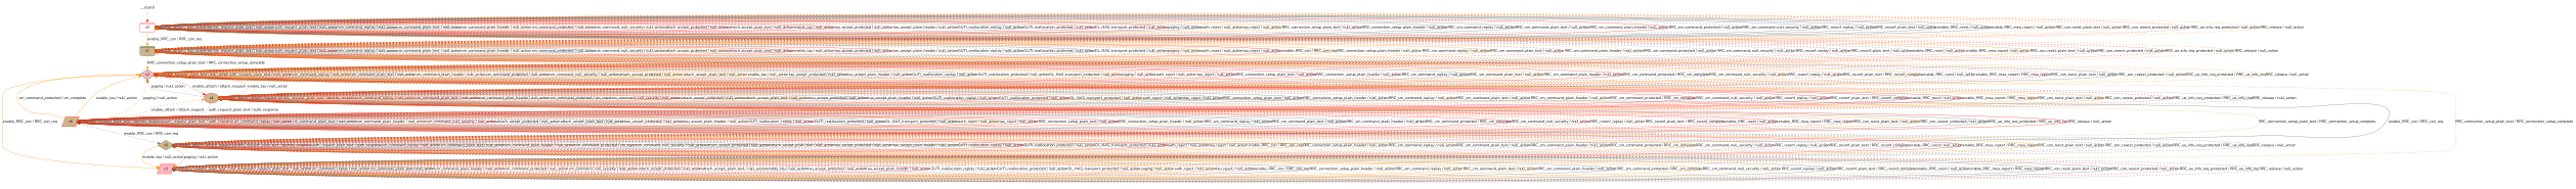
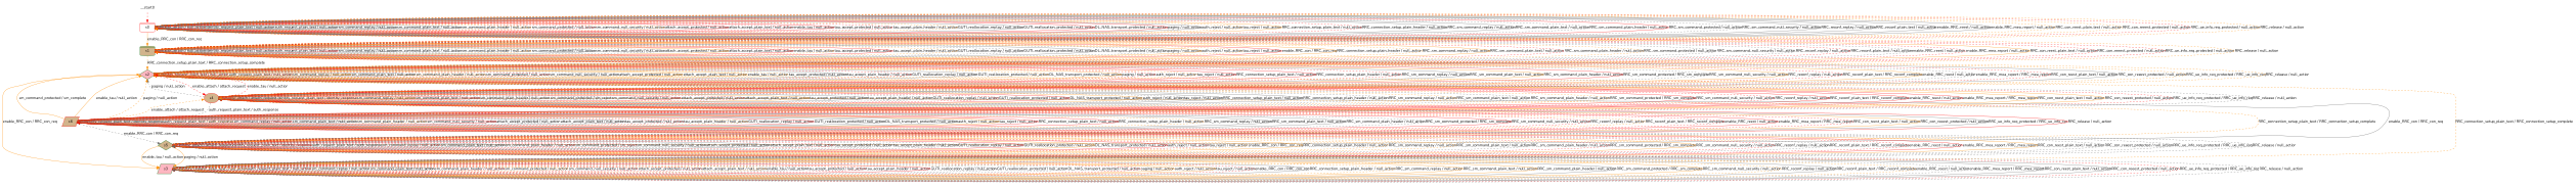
  digraph {
    fontname=Nunito
    node [color=red fillcolor=tan fontname=Nunito shape=cylinder style=filled]
    edge [color=gray40 fontname=Nunito style=dashed]
    __start0 [fillcolor=white shape=none]
    n2 [fillcolor=white label=s0]
    n3 [color=darkgreen label=s1]
    n4 [color=darkgreen fillcolor=lightpink label=s2 shape=diamond]
-   n5 [fillcolor=lightpink label=s3 shape=parallelogram]
+   n5 [color=darkgreen fillcolor=lightpink label=s3 shape=parallelogram]
    n6 [label=s4 shape=ellipse]
    n7 [color=darkgreen label=s5 shape=diamond]
    n8 [label=s6 shape=parallelogram]
    __start0 -> n2 [color=red]
    n2 -> n2 [color=red label="enable_attach / null_action" style=solid]
    n2 -> n2 [color=red label="identity_request_plain_text / null_action"]
    n2 -> n2 [label="auth_request_plain_text / null_action" style=solid]
    n2 -> n2 [label="sm_command_replay / null_action" style=solid]
    n2 -> n2 [label="sm_command_plain_text / null_action" style=solid]
    n2 -> n2 [label="sm_command_plain_header / null_action" style=solid]
    n2 -> n2 [color=darkorange label="sm_command_protected / null_action"]
    n2 -> n2 [color=red label="sm_command_null_security / null_action"]
    n2 -> n2 [color=darkorange label="attach_accept_protected / null_action"]
    n2 -> n2 [color=red label="attach_accept_plain_text / null_action" style=solid]
    n2 -> n2 [color=red label="enable_tau / null_action"]
    n2 -> n2 [color=red label="tau_accept_protected / null_action" style=solid]
    n2 -> n2 [color=red label="tau_accept_plain_header / null_action"]
    n2 -> n2 [color=darkorange label="GUTI_reallocation_replay / null_action"]
    n2 -> n2 [label="GUTI_reallocation_protected / null_action" style=solid]
    n2 -> n2 [color=red label="DL_NAS_transport_protected / null_action" style=solid]
    n2 -> n2 [color=red label="paging / null_action" style=solid]
    n2 -> n2 [label="auth_reject / null_action" style=solid]
    n2 -> n2 [color=darkorange label="tau_reject / null_action"]
    n2 -> n2 [color=darkorange label="RRC_connection_setup_plain_text / null_action" style=solid]
    n2 -> n2 [color=red label="RRC_connection_setup_plain_header / null_action"]
    n2 -> n2 [label="RRC_sm_command_replay / null_action" style=solid]
    n2 -> n2 [label="RRC_sm_command_plain_text / null_action" style=solid]
    n2 -> n2 [label="RRC_sm_command_plain_header / null_action"]
    n2 -> n2 [color=red label="RRC_sm_command_protected / null_action" style=solid]
    n2 -> n2 [label="RRC_sm_command_null_security / null_action"]
    n2 -> n2 [label="RRC_reconf_replay / null_action" style=solid]
    n2 -> n2 [label="RRC_reconf_plain_text / null_action" style=solid]
    n2 -> n2 [label="enable_RRC_reest / null_action" style=solid]
    n2 -> n2 [label="enable_RRC_mea_report / null_action" style=solid]
    n2 -> n2 [color=darkorange label="RRC_con_reest_plain_text / null_action"]
    n2 -> n2 [color=darkorange label="RRC_con_reeest_protected / null_action"]
    n2 -> n2 [color=red label="RRC_ue_info_req_protected / null_action"]
    n2 -> n2 [color=darkorange label="RRC_release / null_action"]
    n2 -> n3 [color=darkorange label="enable_RRC_con / RRC_con_req" style=solid]
    n3 -> n3 [label="enable_attach / null_action"]
    n3 -> n3 [label="identity_request_plain_text / null_action"]
    n3 -> n3 [label="auth_request_plain_text / null_action"]
    n3 -> n3 [color=red label="sm_command_replay / null_action" style=solid]
    n3 -> n3 [label="sm_command_plain_text / null_action" style=solid]
    n3 -> n3 [label="sm_command_plain_header / null_action"]
    n3 -> n3 [color=darkorange label="sm_command_protected / null_action"]
    n3 -> n3 [label="sm_command_null_security / null_action" style=solid]
    n3 -> n3 [label="attach_accept_protected / null_action"]
    n3 -> n3 [color=darkorange label="attach_accept_plain_text / null_action" style=solid]
    n3 -> n3 [color=red label="enable_tau / null_action" style=solid]
    n3 -> n3 [color=darkorange label="tau_accept_protected / null_action"]
    n3 -> n3 [color=red label="tau_accept_plain_header / null_action" style=solid]
    n3 -> n3 [color=darkorange label="GUTI_reallocation_replay / null_action"]
    n3 -> n3 [label="GUTI_reallocation_protected / null_action"]
    n3 -> n3 [label="DL_NAS_transport_protected / null_action" style=solid]
    n3 -> n3 [label="paging / null_action"]
    n3 -> n3 [color=darkorange label="auth_reject / null_action" style=solid]
    n3 -> n3 [color=darkorange label="tau_reject / null_action"]
    n3 -> n3 [color=red label="enable_RRC_con / RRC_con_req" style=solid]
    n3 -> n3 [color=darkorange label="RRC_connection_setup_plain_header / null_action" style=solid]
    n3 -> n3 [color=darkorange label="RRC_sm_command_replay / null_action"]
    n3 -> n3 [color=darkorange label="RRC_sm_command_plain_text / null_action" style=solid]
    n3 -> n3 [color=red label="RRC_sm_command_plain_header / null_action"]
    n3 -> n3 [color=darkorange label="RRC_sm_command_protected / null_action"]
    n3 -> n3 [label="RRC_sm_command_null_security / null_action"]
    n3 -> n3 [label="RRC_reconf_replay / null_action"]
    n3 -> n3 [color=red label="RRC_reconf_plain_text / null_action"]
    n3 -> n3 [label="enable_RRC_reest / null_action"]
    n3 -> n3 [color=red label="enable_RRC_mea_report / null_action"]
    n3 -> n3 [color=darkorange label="RRC_con_reest_plain_text / null_action" style=solid]
    n3 -> n3 [color=red label="RRC_con_reeest_protected / null_action"]
    n3 -> n3 [color=red label="RRC_ue_info_req_protected / null_action"]
    n3 -> n3 [color=darkorange label="RRC_release / null_action"]
    n3 -> n4 [color=darkorange label="RRC_connection_setup_plain_text / RRC_connection_setup_complete"]
    n4 -> n4 [label="identity_request_plain_text / null_action"]
    n4 -> n4 [color=red label="auth_request_plain_text / null_action"]
    n4 -> n4 [color=red label="sm_command_replay / null_action"]
    n4 -> n4 [color=darkorange label="sm_command_plain_text / null_action" style=solid]
    n4 -> n4 [label="sm_command_plain_header / null_action" style=solid]
    n4 -> n4 [color=darkorange label="sm_command_protected / null_action"]
    n4 -> n4 [color=red label="sm_command_null_security / null_action"]
    n4 -> n4 [label="attach_accept_protected / null_action"]
    n4 -> n4 [color=darkorange label="attach_accept_plain_text / null_action" style=solid]
    n4 -> n4 [color=darkorange label="enable_tau / null_action" style=solid]
    n4 -> n4 [color=darkorange label="tau_accept_protected / null_action"]
    n4 -> n4 [label="tau_accept_plain_header / null_action" style=solid]
    n4 -> n4 [color=red label="GUTI_reallocation_replay / null_action"]
    n4 -> n4 [label="GUTI_reallocation_protected / null_action" style=solid]
    n4 -> n4 [color=darkorange label="DL_NAS_transport_protected / null_action"]
    n4 -> n4 [color=darkorange label="paging / null_action" style=solid]
    n4 -> n4 [color=red label="auth_reject / null_action"]
    n4 -> n4 [color=darkorange label="tau_reject / null_action"]
    n4 -> n4 [color=red label="RRC_connection_setup_plain_text / null_action" style=solid]
    n4 -> n4 [color=red label="RRC_connection_setup_plain_header / null_action" style=solid]
    n4 -> n4 [color=red label="RRC_sm_command_replay / null_action"]
    n4 -> n4 [label="RRC_sm_command_plain_text / null_action" style=solid]
    n4 -> n4 [color=darkorange label="RRC_sm_command_plain_header / null_action" style=solid]
    n4 -> n4 [color=red label="RRC_sm_command_protected / RRC_sm_complete" style=solid]
    n4 -> n4 [label="RRC_sm_command_null_security / null_action"]
    n4 -> n4 [color=darkorange label="RRC_reconf_replay / null_action" style=solid]
    n4 -> n4 [color=red label="RRC_reconf_plain_text / RRC_reconf_complete"]
    n4 -> n4 [color=darkorange label="enable_RRC_reest / null_action" style=solid]
    n4 -> n4 [label="enable_RRC_mea_report / RRC_mea_report"]
    n4 -> n4 [color=red label="RRC_con_reest_plain_text / null_action"]
    n4 -> n4 [label="RRC_con_reeest_protected / null_action" style=solid]
    n4 -> n4 [color=darkorange label="RRC_ue_info_req_protected / RRC_ue_info_req"]
    n4 -> n4 [color=darkorange label="RRC_release / null_action"]
    n4 -> n5 [color=darkorange label="enable_RRC_con / RRC_con_req" style=solid]
    n4 -> n6 [color=red label="enable_attach / attach_request"]
    n5 -> n4 [color=darkorange label="RRC_connection_setup_plain_text / RRC_connection_setup_complete"]
    n5 -> n5 [label="identity_request_plain_text / null_action" style=solid]
    n5 -> n5 [color=darkorange label="auth_request_plain_text / null_action"]
    n5 -> n5 [color=red label="sm_command_replay / null_action"]
    n5 -> n5 [label="sm_command_plain_text / null_action"]
    n5 -> n5 [label="sm_command_plain_header / null_action" style=solid]
    n5 -> n5 [color=red label="sm_command_protected / null_action"]
    n5 -> n5 [color=darkorange label="sm_command_null_security / null_action"]
    n5 -> n5 [color=red label="attach_accept_protected / null_action"]
    n5 -> n5 [color=red label="attach_accept_plain_text / null_action"]
    n5 -> n5 [color=darkorange label="enable_tau / null_action"]
    n5 -> n5 [label="tau_accept_protected / null_action"]
    n5 -> n5 [color=red label="tau_accept_plain_header / null_action"]
    n5 -> n5 [color=red label="GUTI_reallocation_replay / null_action" style=solid]
    n5 -> n5 [label="GUTI_reallocation_protected / null_action"]
    n5 -> n5 [label="DL_NAS_transport_protected / null_action"]
    n5 -> n5 [color=red label="paging / null_action"]
    n5 -> n5 [color=darkorange label="auth_reject / null_action" style=solid]
    n5 -> n5 [color=darkorange label="tau_reject / null_action" style=solid]
    n5 -> n5 [color=red label="enable_RRC_con / RRC_con_req"]
    n5 -> n5 [label="RRC_connection_setup_plain_header / null_action" style=solid]
    n5 -> n5 [color=darkorange label="RRC_sm_command_replay / null_action"]
    n5 -> n5 [color=darkorange label="RRC_sm_command_plain_text / null_action" style=solid]
    n5 -> n5 [color=darkorange label="RRC_sm_command_plain_header / null_action" style=solid]
    n5 -> n5 [label="RRC_sm_command_protected / RRC_sm_complete" style=solid]
    n5 -> n5 [color=darkorange label="RRC_sm_command_null_security / null_action" style=solid]
    n5 -> n5 [color=darkorange label="RRC_reconf_replay / null_action"]
    n5 -> n5 [label="RRC_reconf_plain_text / RRC_reconf_complete" style=solid]
    n5 -> n5 [color=darkorange label="enable_RRC_reest / null_action"]
    n5 -> n5 [label="enable_RRC_mea_report / RRC_mea_report"]
    n5 -> n5 [label="RRC_con_reest_plain_text / null_action" style=solid]
    n5 -> n5 [label="RRC_con_reeest_protected / null_action" style=solid]
    n5 -> n5 [color=red label="RRC_ue_info_req_protected / RRC_ue_info_req"]
    n5 -> n5 [label="RRC_release / null_action"]
    n6 -> n4 [color=red label="enable_tau / null_action"]
    n6 -> n4 [label="paging / null_action"]
    n6 -> n6 [color=darkorange label="enable_attach / attach_request" style=solid]
    n6 -> n6 [label="identity_request_plain_text / identity_response" style=solid]
    n6 -> n6 [color=red label="sm_command_replay / null_action"]
    n6 -> n6 [color=darkorange label="sm_command_plain_text / null_action" style=solid]
    n6 -> n6 [color=red label="sm_command_plain_header / null_action" style=solid]
    n6 -> n6 [label="sm_command_protected / sm_reject"]
    n6 -> n6 [label="sm_command_null_security / null_action"]
    n6 -> n6 [color=red label="attach_accept_protected / null_action" style=solid]
    n6 -> n6 [color=red label="attach_accept_plain_text / null_action"]
    n6 -> n6 [color=darkorange label="tau_accept_protected / null_action" style=solid]
    n6 -> n6 [label="tau_accept_plain_header / null_action" style=solid]
    n6 -> n6 [label="GUTI_reallocation_replay / null_action"]
    n6 -> n6 [color=red label="GUTI_reallocation_protected / null_action"]
    n6 -> n6 [color=red label="DL_NAS_transport_protected / null_action" style=solid]
    n6 -> n6 [color=darkorange label="auth_reject / null_action" style=solid]
    n6 -> n6 [label="tau_reject / null_action"]
    n6 -> n6 [label="RRC_connection_setup_plain_text / null_action" style=solid]
    n6 -> n6 [label="RRC_connection_setup_plain_header / null_action" style=solid]
    n6 -> n6 [label="RRC_sm_command_replay / null_action"]
    n6 -> n6 [color=darkorange label="RRC_sm_command_plain_text / null_action"]
    n6 -> n6 [label="RRC_sm_command_plain_header / null_action"]
    n6 -> n6 [color=darkorange label="RRC_sm_command_protected / RRC_sm_complete"]
    n6 -> n6 [color=red label="RRC_sm_command_null_security / null_action" style=solid]
    n6 -> n6 [color=red label="RRC_reconf_replay / null_action"]
    n6 -> n6 [color=red label="RRC_reconf_plain_text / RRC_reconf_complete" style=solid]
    n6 -> n6 [color=red label="enable_RRC_reest / null_action" style=solid]
    n6 -> n6 [color=red label="enable_RRC_mea_report / RRC_mea_report" style=solid]
    n6 -> n6 [color=darkorange label="RRC_con_reest_plain_text / null_action" style=solid]
    n6 -> n6 [color=darkorange label="RRC_con_reeest_protected / null_action" style=solid]
    n6 -> n6 [color=red label="RRC_ue_info_req_protected / RRC_ue_info_req"]
    n6 -> n6 [label="RRC_release / null_action"]
    n6 -> n7 [label="enable_RRC_con / RRC_con_req" style=solid]
    n6 -> n8 [label="auth_request_plain_text / auth_response"]
    n7 -> n5 [color=darkorange label="enable_tau / null_action" style=solid]
    n7 -> n5 [color=darkorange label="paging / null_action" style=solid]
    n7 -> n6 [color=darkorange label="RRC_connection_setup_plain_text / RRC_connection_setup_complete"]
    n7 -> n7 [color=red label="enable_attach / attach_request"]
    n7 -> n7 [label="identity_request_plain_text / identity_response"]
    n7 -> n7 [color=red label="auth_request_plain_text / auth_response" style=solid]
    n7 -> n7 [label="sm_command_replay / null_action"]
    n7 -> n7 [color=red label="sm_command_plain_text / null_action"]
    n7 -> n7 [label="sm_command_plain_header / null_action" style=solid]
    n7 -> n7 [color=red label="sm_command_protected / sm_reject"]
    n7 -> n7 [color=red label="sm_command_null_security / null_action"]
    n7 -> n7 [label="attach_accept_protected / null_action"]
    n7 -> n7 [label="attach_accept_plain_text / null_action" style=solid]
    n7 -> n7 [color=red label="tau_accept_protected / null_action"]
    n7 -> n7 [label="tau_accept_plain_header / null_action"]
    n7 -> n7 [label="GUTI_reallocation_replay / null_action"]
    n7 -> n7 [color=red label="GUTI_reallocation_protected / null_action" style=solid]
    n7 -> n7 [color=darkorange label="DL_NAS_transport_protected / null_action" style=solid]
    n7 -> n7 [color=red label="auth_reject / null_action" style=solid]
    n7 -> n7 [color=red label="tau_reject / null_action"]
    n7 -> n7 [color=darkorange label="enable_RRC_con / RRC_con_req"]
    n7 -> n7 [color=darkorange label="RRC_connection_setup_plain_header / null_action" style=solid]
    n7 -> n7 [color=darkorange label="RRC_sm_command_replay / null_action"]
    n7 -> n7 [color=darkorange label="RRC_sm_command_plain_text / null_action"]
    n7 -> n7 [label="RRC_sm_command_plain_header / null_action"]
    n7 -> n7 [color=red label="RRC_sm_command_protected / RRC_sm_complete"]
    n7 -> n7 [color=darkorange label="RRC_sm_command_null_security / null_action" style=solid]
    n7 -> n7 [color=red label="RRC_reconf_replay / null_action"]
    n7 -> n7 [label="RRC_reconf_plain_text / RRC_reconf_complete"]
    n7 -> n7 [color=red label="enable_RRC_reest / null_action"]
    n7 -> n7 [color=red label="enable_RRC_mea_report / RRC_mea_report" style=solid]
    n7 -> n7 [color=darkorange label="RRC_con_reest_plain_text / null_action" style=solid]
    n7 -> n7 [label="RRC_con_reeest_protected / null_action"]
    n7 -> n7 [label="RRC_ue_info_req_protected / RRC_ue_info_req"]
    n7 -> n7 [label="RRC_release / null_action"]
    n8 -> n4 [color=darkorange label="sm_command_protected / sm_complete" style=solid]
    n8 -> n4 [color=darkorange label="enable_tau / null_action" style=solid]
    n8 -> n4 [color=darkorange label="paging / null_action"]
    n8 -> n6 [color=darkorange label="enable_attach / attach_request"]
    n8 -> n7 [label="enable_RRC_con / RRC_con_req"]
    n8 -> n8 [label="identity_request_plain_text / identity_response" style=solid]
    n8 -> n8 [label="auth_request_plain_text / auth_response" style=solid]
    n8 -> n8 [color=darkorange label="sm_command_replay / null_action"]
    n8 -> n8 [color=red label="sm_command_plain_text / null_action" style=solid]
    n8 -> n8 [label="sm_command_plain_header / null_action" style=solid]
    n8 -> n8 [color=darkorange label="sm_command_null_security / null_action"]
    n8 -> n8 [color=red label="attach_accept_protected / null_action" style=solid]
    n8 -> n8 [label="attach_accept_plain_text / null_action"]
    n8 -> n8 [label="tau_accept_protected / null_action" style=solid]
    n8 -> n8 [color=red label="tau_accept_plain_header / null_action"]
    n8 -> n8 [color=darkorange label="GUTI_reallocation_replay / null_action"]
    n8 -> n8 [color=red label="GUTI_reallocation_protected / null_action" style=solid]
    n8 -> n8 [label="DL_NAS_transport_protected / null_action" style=solid]
    n8 -> n8 [label="auth_reject / null_action" style=solid]
    n8 -> n8 [color=darkorange label="tau_reject / null_action" style=solid]
    n8 -> n8 [color=red label="RRC_connection_setup_plain_text / null_action" style=solid]
    n8 -> n8 [color=red label="RRC_connection_setup_plain_header / null_action" style=solid]
    n8 -> n8 [color=darkorange label="RRC_sm_command_replay / null_action"]
    n8 -> n8 [label="RRC_sm_command_plain_text / null_action" style=solid]
    n8 -> n8 [label="RRC_sm_command_plain_header / null_action" style=solid]
    n8 -> n8 [label="RRC_sm_command_protected / RRC_sm_complete"]
    n8 -> n8 [color=red label="RRC_sm_command_null_security / null_action" style=solid]
    n8 -> n8 [color=red label="RRC_reconf_replay / null_action"]
    n8 -> n8 [color=darkorange label="RRC_reconf_plain_text / RRC_reconf_complete"]
    n8 -> n8 [color=red label="enable_RRC_reest / null_action"]
    n8 -> n8 [color=red label="enable_RRC_mea_report / RRC_mea_report" style=solid]
    n8 -> n8 [color=red label="RRC_con_reest_plain_text / null_action"]
    n8 -> n8 [color=darkorange label="RRC_con_reeest_protected / null_action" style=solid]
    n8 -> n8 [label="RRC_ue_info_req_protected / RRC_ue_info_req" style=solid]
    n8 -> n8 [color=red label="RRC_release / null_action" style=solid]
  }
